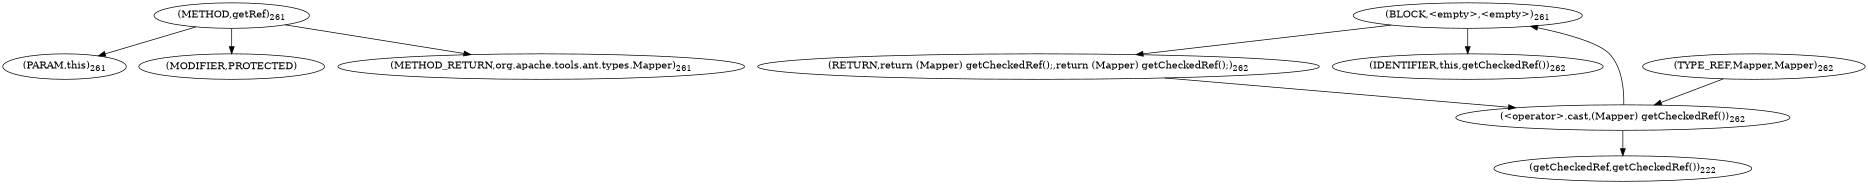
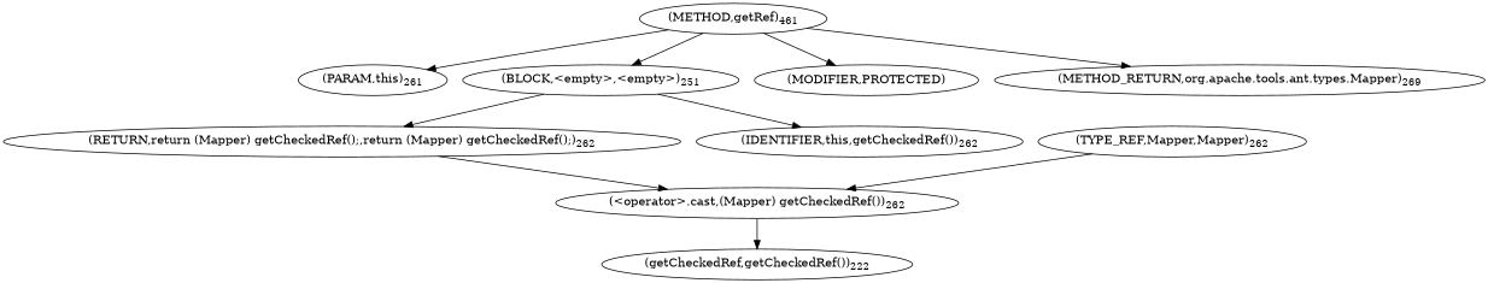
  digraph {
-   n1 [label=<(METHOD,getRef)<SUB>261</SUB>>]
+   n1 [label=<(METHOD,getRef)<SUB>461</SUB>>]
    n2 [label=<(PARAM,this)<SUB>261</SUB>>]
-   n3 [label=<(BLOCK,&lt;empty&gt;,&lt;empty&gt;)<SUB>261</SUB>>]
+   n3 [label=<(BLOCK,&lt;empty&gt;,&lt;empty&gt;)<SUB>251</SUB>>]
    n4 [label=<(MODIFIER,PROTECTED)>]
-   n5 [label=<(METHOD_RETURN,org.apache.tools.ant.types.Mapper)<SUB>261</SUB>>]
+   n5 [label=<(METHOD_RETURN,org.apache.tools.ant.types.Mapper)<SUB>269</SUB>>]
    n6 [label=<(RETURN,return (Mapper) getCheckedRef();,return (Mapper) getCheckedRef();)<SUB>262</SUB>>]
    n7 [label=<(IDENTIFIER,this,getCheckedRef())<SUB>262</SUB>>]
    n8 [label=<(&lt;operator&gt;.cast,(Mapper) getCheckedRef())<SUB>262</SUB>>]
    n9 [label=<(getCheckedRef,getCheckedRef())<SUB>222</SUB>>]
    n10 [label=<(TYPE_REF,Mapper,Mapper)<SUB>262</SUB>>]
    n1 -> n2
-   n8 -> n3
+   n1 -> n3
    n1 -> n4
    n1 -> n5
    n3 -> n6
    n3 -> n7
    n6 -> n8
    n8 -> n9
    n10 -> n8
  }
